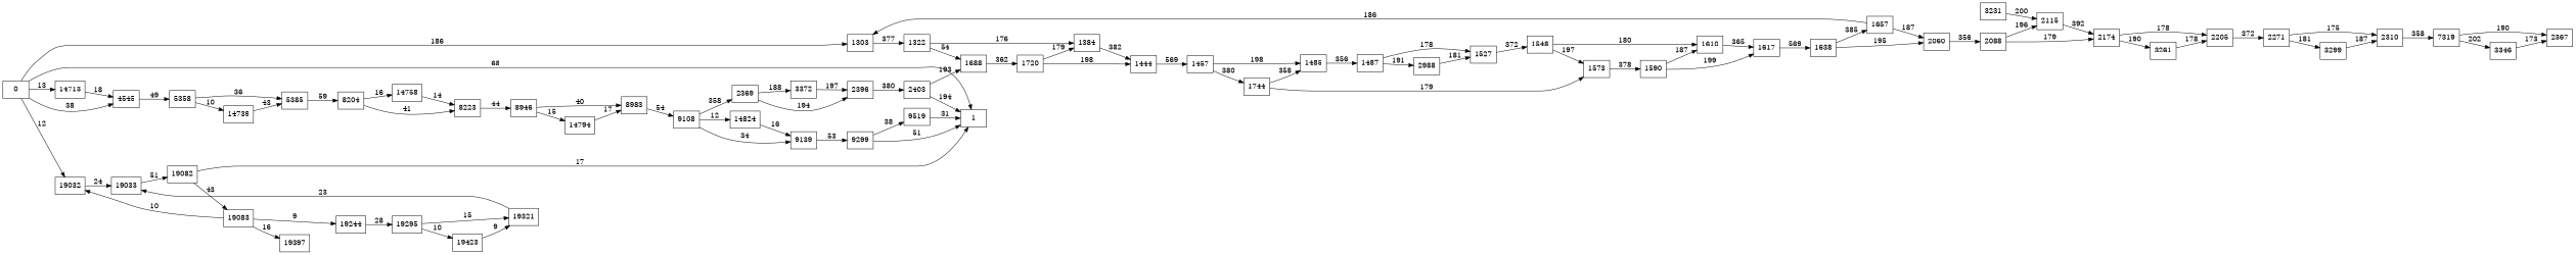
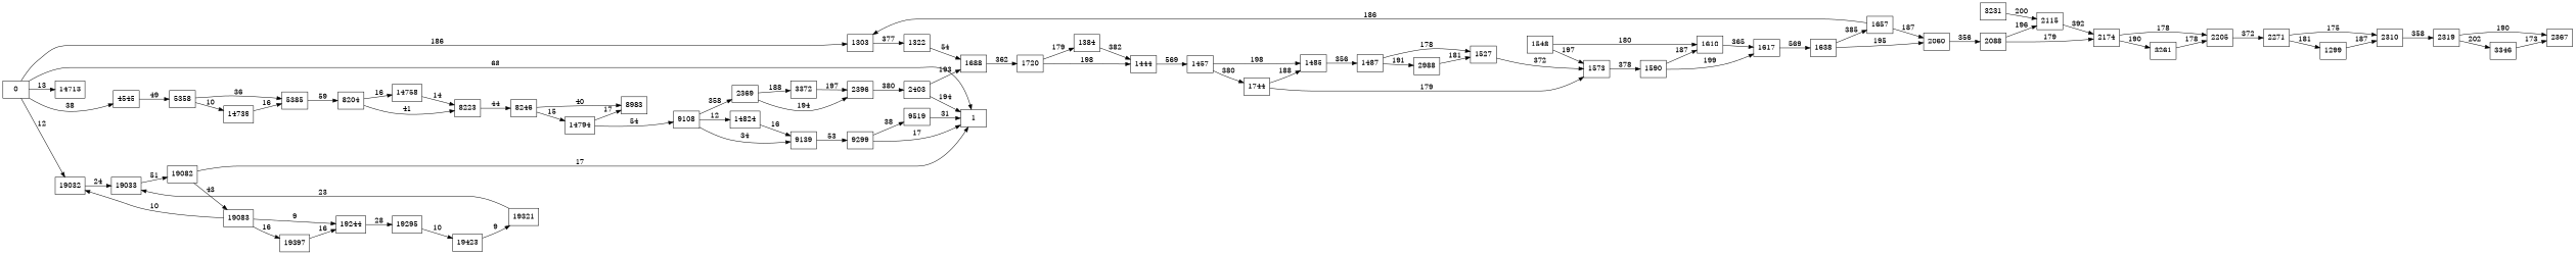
  digraph {
    rankdir=LR
    node [shape=rectangle]
    1303
    1322
    1384
    1688
    1444
    1720
    1457
    1744
    1485
    1573
    1487
    1590
    1527
    2988
    1548
    1610
    1617
    1638
    1657
    2060
    2088
    2115
    2174
    3231
    2205
    3261
    2271
    2310
-   3299
-   2319 [label=7319]
+   3299 [label=1299]
+   2319
    2367
    3346
    2369
    2396
    3372
    2403
    1
    4545
    5358
    5385
    14739
    8204
    8223
    14758
-   8946
+   8946 [label=8246]
    8983
    14794
    9108
    9139
    14824
    9299
    9519
    14713
    19032
    19033
    19082
    19083
    19244
    19397
    19295
    19321
    19423
    0
    1303 -> 1322 [label=377]
-   1322 -> 1384 [label=176]
    1322 -> 1688 [label=54]
    1384 -> 1444 [label=382]
    1688 -> 1720 [label=362]
    1444 -> 1457 [label=569]
    1720 -> 1384 [label=179]
    1720 -> 1444 [label=198]
    1457 -> 1744 [label=380]
    1457 -> 1485 [label=198]
-   1744 -> 1485 [label=358]
+   1744 -> 1485 [label=188]
    1744 -> 1573 [label=179]
    1485 -> 1487 [label=356]
    1573 -> 1590 [label=378]
    1487 -> 1527 [label=178]
    1487 -> 2988 [label=191]
    1590 -> 1610 [label=187]
    1590 -> 1617 [label=199]
-   1527 -> 1548 [label=372]
+   1527 -> 1573 [label=372]
    2988 -> 1527 [label=181]
    1548 -> 1573 [label=197]
    1548 -> 1610 [label=180]
    1610 -> 1617 [label=365]
    1617 -> 1638 [label=569]
    1638 -> 1657 [label=385]
    1638 -> 2060 [label=195]
    1657 -> 1303 [label=186]
    1657 -> 2060 [label=187]
    2060 -> 2088 [label=356]
    2088 -> 2115 [label=196]
    2088 -> 2174 [label=179]
    2115 -> 2174 [label=392]
    2174 -> 2205 [label=178]
    2174 -> 3261 [label=190]
    3231 -> 2115 [label=200]
    2205 -> 2271 [label=372]
    3261 -> 2205 [label=178]
    2271 -> 2310 [label=175]
    2271 -> 3299 [label=181]
    2310 -> 2319 [label=358]
    3299 -> 2310 [label=187]
    2319 -> 2367 [label=190]
    2319 -> 3346 [label=202]
    3346 -> 2367 [label=173]
    2369 -> 2396 [label=194]
    2369 -> 3372 [label=188]
    2396 -> 2403 [label=380]
    3372 -> 2396 [label=197]
    2403 -> 1688 [label=193]
    2403 -> 1 [label=194]
    4545 -> 5358 [label=49]
    5358 -> 5385 [label=36]
    5358 -> 14739 [label=10]
    5385 -> 8204 [label=59]
-   14739 -> 5385 [label=43]
+   14739 -> 5385 [label=16]
    8204 -> 8223 [label=41]
    8204 -> 14758 [label=16]
    8223 -> 8946 [label=44]
    14758 -> 8223 [label=14]
    8946 -> 8983 [label=40]
    8946 -> 14794 [label=15]
-   8983 -> 9108 [label=54]
+   14794 -> 9108 [label=54]
    14794 -> 8983 [label=17]
    9108 -> 2369 [label=358]
    9108 -> 9139 [label=34]
    9108 -> 14824 [label=12]
    9139 -> 9299 [label=53]
    14824 -> 9139 [label=16]
-   9299 -> 1 [label=51]
+   9299 -> 1 [label=17]
    9299 -> 9519 [label=38]
    9519 -> 1 [label=31]
-   14713 -> 4545 [label=18]
    19032 -> 19033 [label=24]
    19033 -> 19082 [label=51]
    19082 -> 1 [label=17]
    19082 -> 19083 [label=43]
    19083 -> 19032 [label=10]
    19083 -> 19244 [label=9]
    19083 -> 19397 [label=16]
    19244 -> 19295 [label=28]
-   19295 -> 19321 [label=15]
+   19397 -> 19244 [label=16]
    19295 -> 19423 [label=10]
    19321 -> 19033 [label=23]
    19423 -> 19321 [label=9]
    0 -> 1303 [label=186]
    0 -> 1 [label=68]
    0 -> 4545 [label=38]
    0 -> 14713 [label=13]
    0 -> 19032 [label=12]
  }
